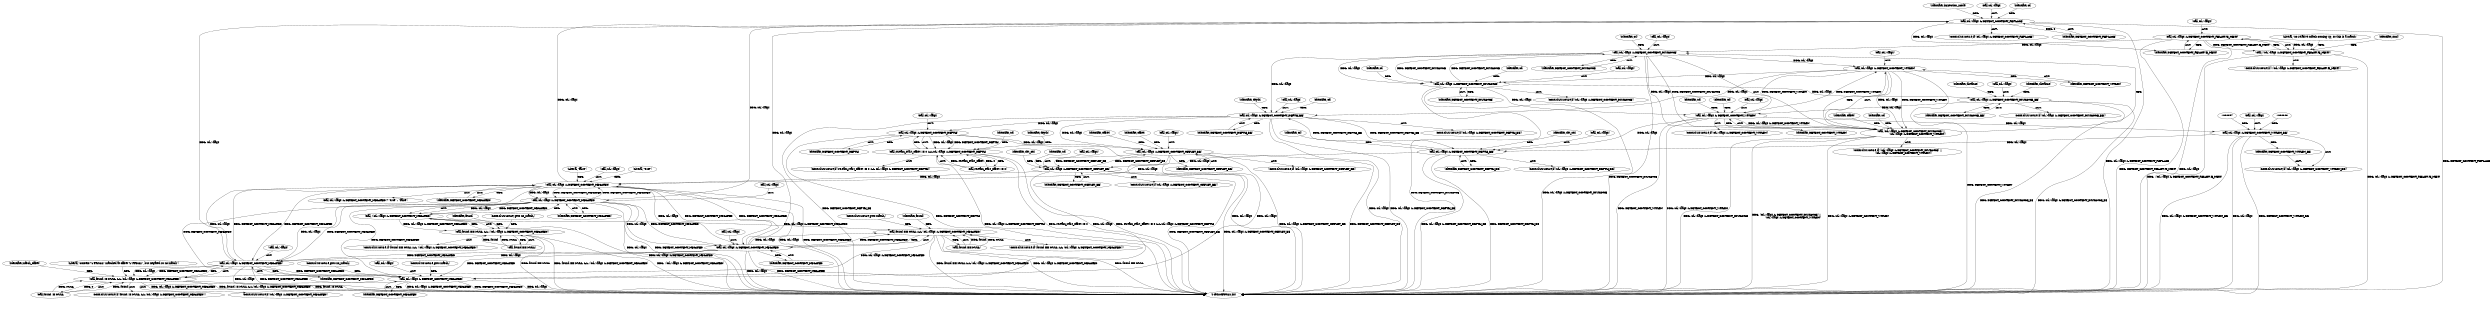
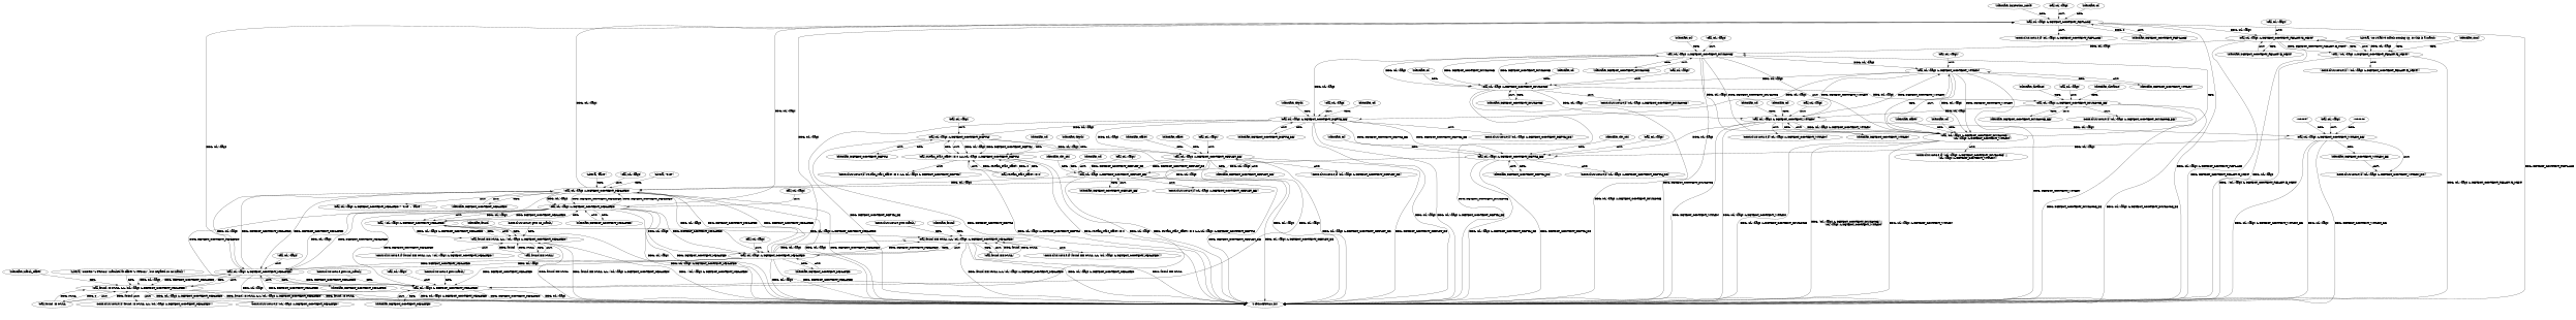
  digraph {
    n1 [label="(Call,cd->flags & DETECT_CONTENT_REPLACE)"]
    n2 [label="(Call,cd->flags & DETECT_CONTENT_RELATIVE_NEXT)"]
    n3 [label="(ControlStructure,if (cd->flags & DETECT_CONTENT_REPLACE))"]
    n4 [label="(Identifier,DETECT_CONTENT_REPLACE)"]
    n5 [label="(MethodReturn,int)"]
    n6 [label="(Call,cd->flags & DETECT_CONTENT_DISTANCE)"]
    n7 [label="(Call,!(cd->flags & DETECT_CONTENT_RELATIVE_NEXT))"]
    n8 [label="(Identifier,DETECT_CONTENT_RELATIVE_NEXT)"]
    n9 [label="(Call,cd->flags & DETECT_CONTENT_NEGATED)"]
    n10 [label="(Call,cd->flags & DETECT_CONTENT_NEGATED)"]
    n11 [label="(Call,cd->flags & DETECT_CONTENT_NEGATED)"]
    n12 [label="(Call,cd->flags & DETECT_CONTENT_NEGATED)"]
    n13 [label="(Call,cd->flags & DETECT_CONTENT_NEGATED)"]
    n14 [label="(Call,cd->flags & DETECT_CONTENT_NEGATED ? \"true\" : \"false\")"]
    n15 [label="(Identifier,DETECT_CONTENT_NEGATED)"]
    n16 [label="(Call,found != NULL && (cd->flags & DETECT_CONTENT_NEGATED))"]
    n17 [label="(Identifier,DETECT_CONTENT_NEGATED)"]
    n18 [label="(Call,!(cd->flags & DETECT_CONTENT_NEGATED))"]
    n19 [label="(Identifier,DETECT_CONTENT_NEGATED)"]
    n20 [label="(Call,found == NULL && (cd->flags & DETECT_CONTENT_NEGATED))"]
    n21 [label="(Identifier,DETECT_CONTENT_NEGATED)"]
    n22 [label="(ControlStructure,if (cd->flags & DETECT_CONTENT_NEGATED))"]
    n23 [label="(Identifier,DETECT_CONTENT_NEGATED)"]
    n24 [label="(Call,cd->flags & DETECT_CONTENT_OFFSET_BE)"]
    n25 [label="(Call,cd->flags & DETECT_CONTENT_OFFSET_BE)"]
    n26 [label="(Identifier,DETECT_CONTENT_OFFSET_BE)"]
    n27 [label="(ControlStructure,if (cd->flags & DETECT_CONTENT_OFFSET_BE))"]
    n28 [label="(ControlStructure,if (cd->flags & DETECT_CONTENT_OFFSET_BE))"]
    n29 [label="(Identifier,DETECT_CONTENT_OFFSET_BE)"]
    n30 [label="(Call,cd->flags & DETECT_CONTENT_DEPTH)"]
    n31 [label="(Call,stream_start_offset != 0 && cd->flags & DETECT_CONTENT_DEPTH)"]
    n32 [label="(Identifier,DETECT_CONTENT_DEPTH)"]
    n33 [label="(ControlStructure,if (stream_start_offset != 0 && cd->flags & DETECT_CONTENT_DEPTH))"]
    n34 [label="(Call,stream_start_offset != 0)"]
    n35 [label="(Call,cd->flags & DETECT_CONTENT_DEPTH_BE)"]
    n36 [label="(Call,cd->flags & DETECT_CONTENT_DEPTH_BE)"]
    n37 [label="(ControlStructure,if (cd->flags & DETECT_CONTENT_DEPTH_BE))"]
    n38 [label="(Identifier,DETECT_CONTENT_DEPTH_BE)"]
    n39 [label="(ControlStructure,if (cd->flags & DETECT_CONTENT_DEPTH_BE))"]
    n40 [label="(Identifier,DETECT_CONTENT_DEPTH_BE)"]
    n41 [label="(Call,cd->flags & DETECT_CONTENT_WITHIN)"]
    n42 [label="(Call,cd->flags & DETECT_CONTENT_DISTANCE)"]
    n43 [label="(Call,cd->flags & DETECT_CONTENT_WITHIN)"]
    n44 [label="(Call,(cd->flags & DETECT_CONTENT_DISTANCE) ||\n                (cd->flags & DETECT_CONTENT_WITHIN))"]
    n45 [label="(Identifier,DETECT_CONTENT_WITHIN)"]
    n46 [label="(Call,cd->flags & DETECT_CONTENT_DISTANCE_BE)"]
    n47 [label="(Identifier,DETECT_CONTENT_DISTANCE)"]
    n48 [label="(ControlStructure,if (cd->flags & DETECT_CONTENT_DISTANCE))"]
    n49 [label="(Call,cd->flags & DETECT_CONTENT_WITHIN_BE)"]
    n50 [label="(ControlStructure,if (cd->flags & DETECT_CONTENT_WITHIN))"]
    n51 [label="(Identifier,DETECT_CONTENT_WITHIN)"]
    n52 [label="(ControlStructure,if ((cd->flags & DETECT_CONTENT_DISTANCE) ||\n                (cd->flags & DETECT_CONTENT_WITHIN)))"]
    n53 [label="(Identifier,DETECT_CONTENT_DISTANCE)"]
    n54 [label="(ControlStructure,if (!(cd->flags & DETECT_CONTENT_RELATIVE_NEXT)))"]
    n55 [label="(ControlStructure,if (found != NULL && (cd->flags & DETECT_CONTENT_NEGATED)))"]
    n56 [label="(Call,found != NULL)"]
    n57 [label="(Call,found == NULL && !(cd->flags & DETECT_CONTENT_NEGATED))"]
    n58 [label="(ControlStructure,if (found == NULL && (cd->flags & DETECT_CONTENT_NEGATED)))"]
    n59 [label="(Call,found == NULL)"]
    n60 [label="(Identifier,DETECT_CONTENT_DISTANCE_BE)"]
    n61 [label="(ControlStructure,if (cd->flags & DETECT_CONTENT_DISTANCE_BE))"]
    n62 [label="(Identifier,DETECT_CONTENT_WITHIN_BE)"]
    n63 [label="(ControlStructure,if (cd->flags & DETECT_CONTENT_WITHIN_BE))"]
    n64 [label="(ControlStructure,if (found == NULL && !(cd->flags & DETECT_CONTENT_NEGATED)))"]
    n65 [label="(Call,found == NULL)"]
    n66 [label="(Identifier,cd)"]
    n67 [label="(Identifier,cd)"]
    n68 [label="(Identifier,det_ctx)"]
    n69 [label="(Identifier,found)"]
    n70 [label="(ControlStructure,goto match;)"]
    n71 [label="(Identifier,inspection_mode)"]
    n72 [label="(Call,cd->flags)"]
    n73 [label="(Call,cd->flags)"]
    n74 [label="(Call,cd->flags)"]
    n75 [label="(Identifier,cd)"]
    n76 [label="(Call,cd->flags)"]
    n77 [label="(Call,cd->flags)"]
    n78 [label="(Call,cd->flags)"]
    n79 [label="(ControlStructure,goto no_match;)"]
    n80 [label="(Call,cd->flags)"]
    n81 [label="(Identifier,cd)"]
    n82 [label="(Identifier,depth)"]
    n83 [label="(Identifier,cd)"]
    n84 [label="(Call,cd->flags)"]
    n85 [label="(Identifier,offset)"]
    n86 [label="(Identifier,offset)"]
    n87 [label="(Identifier,distance)"]
    n88 [label="(Identifier,cd)"]
    n89 [label="(Identifier,cd)"]
    n90 [label="(Call,cd->flags)"]
    n91 [label="(Identifier,det_ctx)"]
    n92 [label="(Call,cd->flags)"]
    n93 [label="(Literal,\"true\")"]
    n94 [label="(Literal,\"false\")"]
    n95 [label="(Call,cd->flags)"]
    n96 [label="(Identifier,cd)"]
    n97 [label="(Identifier,offset)"]
    n98 [label="(Identifier,distance)"]
    n99 [label="(Identifier,match_offset)"]
    n100 [label="(Identifier,cd)"]
    n101 [label="(Identifier,smd)"]
    n102 [label="(Identifier,depth)"]
    n103 [label="(ControlStructure,goto match;)"]
    n104 [label="(Identifier,cd)"]
    n105 [label="(Call,cd->flags)"]
    n106 [label="(Literal,\"content %\"PRIu32\" matched at offset %\"PRIu32\", but negated so no match\")"]
    n107 [label="(ControlStructure,goto no_match;)"]
    n108 [label="(Identifier,cd)"]
    n109 [label="(Call,cd->flags)"]
    n110 [label="(Literal,\"no relative match coming up, so this is a match\")"]
    n111 [label="(Call,cd->flags)"]
    n112 [label="(Identifier,found)"]
    n113 [label="(Call,cd->flags)"]
    n114 [label="(Call,cd->flags)"]
    n115 [label="(Call,cd->flags)"]
    n116 [label="(Call,cd->flags)"]
    1000323
    1000357
-   n1 -> n8 [label="DDG: cd->flags"]
+   n1 -> n2 [label="DDG: cd->flags"]
    n1 -> n3 [label="AST: "]
    n1 -> n4 [label="DDG: 0"]
    n1 -> n5 [label="DDG: DETECT_CONTENT_REPLACE"]
    n1 -> n5 [label="DDG: cd->flags & DETECT_CONTENT_REPLACE"]
    n2 -> n5 [label="DDG: DETECT_CONTENT_RELATIVE_NEXT"]
    n2 -> n5 [label="DDG: cd->flags"]
    n2 -> n6 [label="DDG: cd->flags"]
    n2 -> n7 [label="AST: "]
    n2 -> n7 [label="DDG: cd->flags"]
    n2 -> n7 [label="DDG: DETECT_CONTENT_RELATIVE_NEXT"]
    n2 -> n8 [label="CFG: "]
    n4 -> n1 [label="AST: "]
    n6 -> n5 [label="DDG: DETECT_CONTENT_DISTANCE"]
    n6 -> n35 [label="DDG: cd->flags"]
    n6 -> n41 [label="DDG: cd->flags"]
    n6 -> n42 [label="DDG: cd->flags"]
    n6 -> n42 [label="DDG: DETECT_CONTENT_DISTANCE"]
    n6 -> n44 [label="AST: "]
    n6 -> n44 [label="DDG: cd->flags"]
    n6 -> n44 [label="DDG: DETECT_CONTENT_DISTANCE"]
    n6 -> n53 [label="CFG: "]
    n7 -> n2 [label="CFG: "]
    n7 -> n5 [label="DDG: !(cd->flags & DETECT_CONTENT_RELATIVE_NEXT)"]
    n7 -> n5 [label="DDG: cd->flags & DETECT_CONTENT_RELATIVE_NEXT"]
    n7 -> n54 [label="AST: "]
    n8 -> n2 [label="AST: "]
    n9 -> n1 [label="DDG: cd->flags"]
    n9 -> n5 [label="DDG: cd->flags"]
    n9 -> n5 [label="DDG: DETECT_CONTENT_NEGATED"]
    n9 -> n10 [label="DDG: cd->flags"]
    n9 -> n10 [label="DDG: DETECT_CONTENT_NEGATED"]
    n9 -> n11 [label="DDG: cd->flags"]
    n9 -> n11 [label="DDG: DETECT_CONTENT_NEGATED"]
    n9 -> n12 [label="DDG: cd->flags"]
    n9 -> n12 [label="DDG: DETECT_CONTENT_NEGATED"]
    n9 -> n13 [label="DDG: DETECT_CONTENT_NEGATED"]
    n9 -> n14 [label="AST: "]
    n9 -> n15 [label="CFG: "]
    n10 -> n1 [label="DDG: cd->flags"]
    n10 -> n5 [label="DDG: cd->flags"]
    n10 -> n5 [label="DDG: DETECT_CONTENT_NEGATED"]
    n10 -> n9 [label="DDG: DETECT_CONTENT_NEGATED"]
    n10 -> n13 [label="DDG: DETECT_CONTENT_NEGATED"]
    n10 -> n16 [label="AST: "]
    n10 -> n16 [label="DDG: cd->flags"]
    n10 -> n16 [label="DDG: DETECT_CONTENT_NEGATED"]
    n10 -> n17 [label="CFG: "]
    n11 -> n1 [label="DDG: cd->flags"]
    n11 -> n5 [label="DDG: DETECT_CONTENT_NEGATED"]
    n11 -> n5 [label="DDG: cd->flags"]
    n11 -> n9 [label="DDG: DETECT_CONTENT_NEGATED"]
    n11 -> n10 [label="DDG: cd->flags"]
    n11 -> n10 [label="DDG: DETECT_CONTENT_NEGATED"]
    n11 -> n12 [label="DDG: cd->flags"]
    n11 -> n12 [label="DDG: DETECT_CONTENT_NEGATED"]
    n11 -> n13 [label="DDG: DETECT_CONTENT_NEGATED"]
    n11 -> n18 [label="AST: "]
    n11 -> n18 [label="DDG: cd->flags"]
    n11 -> n18 [label="DDG: DETECT_CONTENT_NEGATED"]
    n11 -> n19 [label="CFG: "]
    n12 -> n1 [label="DDG: cd->flags"]
    n12 -> n5 [label="DDG: cd->flags"]
    n12 -> n5 [label="DDG: DETECT_CONTENT_NEGATED"]
    n12 -> n9 [label="DDG: DETECT_CONTENT_NEGATED"]
    n12 -> n10 [label="DDG: cd->flags"]
    n12 -> n10 [label="DDG: DETECT_CONTENT_NEGATED"]
    n12 -> n13 [label="DDG: DETECT_CONTENT_NEGATED"]
    n12 -> n20 [label="AST: "]
    n12 -> n20 [label="DDG: cd->flags"]
    n12 -> n20 [label="DDG: DETECT_CONTENT_NEGATED"]
    n12 -> n21 [label="CFG: "]
    n13 -> n5 [label="DDG: cd->flags"]
    n13 -> n5 [label="DDG: cd->flags & DETECT_CONTENT_NEGATED"]
    n13 -> n5 [label="DDG: DETECT_CONTENT_NEGATED"]
    n13 -> n22 [label="AST: "]
    n13 -> n23 [label="CFG: "]
    n15 -> n9 [label="AST: "]
    n16 -> n5 [label="DDG: cd->flags & DETECT_CONTENT_NEGATED"]
    n16 -> n5 [label="DDG: found != NULL && (cd->flags & DETECT_CONTENT_NEGATED)"]
    n16 -> n5 [label="DDG: found != NULL"]
    n16 -> n10 [label="CFG: "]
    n16 -> n55 [label="AST: "]
    n16 -> n56 [label="DDG: 0"]
    n17 -> n10 [label="AST: "]
    n18 -> n5 [label="DDG: cd->flags & DETECT_CONTENT_NEGATED"]
    n18 -> n11 [label="CFG: "]
    n18 -> n20 [label="DDG: cd->flags & DETECT_CONTENT_NEGATED"]
    n18 -> n57 [label="AST: "]
    n18 -> n57 [label="DDG: cd->flags & DETECT_CONTENT_NEGATED"]
    n19 -> n11 [label="AST: "]
    n20 -> n5 [label="DDG: found == NULL"]
    n20 -> n5 [label="DDG: found == NULL && (cd->flags & DETECT_CONTENT_NEGATED)"]
    n20 -> n5 [label="DDG: cd->flags & DETECT_CONTENT_NEGATED"]
    n20 -> n12 [label="CFG: "]
-   n20 -> n16 [label="DDG: cd->flags & DETECT_CONTENT_NEGATED"]
    n20 -> n58 [label="AST: "]
    n20 -> n59 [label="CFG: "]
    n21 -> n12 [label="AST: "]
    n23 -> n13 [label="AST: "]
    n24 -> n5 [label="DDG: cd->flags & DETECT_CONTENT_OFFSET_BE"]
    n24 -> n5 [label="DDG: DETECT_CONTENT_OFFSET_BE"]
    n24 -> n9 [label="DDG: cd->flags"]
    n24 -> n13 [label="DDG: cd->flags"]
    n24 -> n25 [label="DDG: DETECT_CONTENT_OFFSET_BE"]
    n24 -> n26 [label="CFG: "]
    n24 -> n27 [label="AST: "]
    n25 -> n5 [label="DDG: cd->flags & DETECT_CONTENT_OFFSET_BE"]
    n25 -> n5 [label="DDG: DETECT_CONTENT_OFFSET_BE"]
    n25 -> n9 [label="DDG: cd->flags"]
    n25 -> n13 [label="DDG: cd->flags"]
    n25 -> n24 [label="DDG: DETECT_CONTENT_OFFSET_BE"]
    n25 -> n28 [label="AST: "]
    n25 -> n29 [label="CFG: "]
    n26 -> n24 [label="AST: "]
    n29 -> n25 [label="AST: "]
    n30 -> n5 [label="DDG: cd->flags"]
    n30 -> n5 [label="DDG: DETECT_CONTENT_DEPTH"]
    n30 -> n24 [label="DDG: cd->flags"]
    n30 -> n31 [label="AST: "]
    n30 -> n31 [label="DDG: cd->flags"]
    n30 -> n31 [label="DDG: DETECT_CONTENT_DEPTH"]
    n30 -> n32 [label="CFG: "]
    n31 -> n5 [label="DDG: stream_start_offset != 0"]
    n31 -> n5 [label="DDG: stream_start_offset != 0 && cd->flags & DETECT_CONTENT_DEPTH"]
    n31 -> n5 [label="DDG: cd->flags & DETECT_CONTENT_DEPTH"]
    n31 -> n30 [label="CFG: "]
    n31 -> n33 [label="AST: "]
    n31 -> n34 [label="CFG: "]
    n32 -> n30 [label="AST: "]
    n34 -> n31 [label="AST: "]
    n34 -> n31 [label="DDG: stream_start_offset"]
    n34 -> n31 [label="DDG: 0"]
    n35 -> n5 [label="DDG: cd->flags & DETECT_CONTENT_DEPTH_BE"]
    n35 -> n5 [label="DDG: DETECT_CONTENT_DEPTH_BE"]
    n35 -> n5 [label="DDG: cd->flags"]
    n35 -> n24 [label="DDG: cd->flags"]
    n35 -> n30 [label="DDG: cd->flags"]
    n35 -> n36 [label="DDG: DETECT_CONTENT_DEPTH_BE"]
    n35 -> n37 [label="AST: "]
    n35 -> n38 [label="CFG: "]
    n36 -> n5 [label="DDG: cd->flags & DETECT_CONTENT_DEPTH_BE"]
    n36 -> n5 [label="DDG: DETECT_CONTENT_DEPTH_BE"]
    n36 -> n25 [label="DDG: cd->flags"]
    n36 -> n35 [label="DDG: DETECT_CONTENT_DEPTH_BE"]
    n36 -> n39 [label="AST: "]
    n36 -> n40 [label="CFG: "]
    n38 -> n35 [label="AST: "]
    n40 -> n36 [label="AST: "]
    n41 -> n5 [label="DDG: DETECT_CONTENT_WITHIN"]
    n41 -> n35 [label="DDG: cd->flags"]
    n41 -> n42 [label="DDG: cd->flags"]
    n41 -> n43 [label="DDG: DETECT_CONTENT_WITHIN"]
    n41 -> n44 [label="AST: "]
    n41 -> n44 [label="DDG: cd->flags"]
    n41 -> n44 [label="DDG: DETECT_CONTENT_WITHIN"]
    n41 -> n45 [label="CFG: "]
    n42 -> n5 [label="DDG: cd->flags & DETECT_CONTENT_DISTANCE"]
    n42 -> n5 [label="DDG: DETECT_CONTENT_DISTANCE"]
    n42 -> n6 [label="DDG: DETECT_CONTENT_DISTANCE"]
    n42 -> n43 [label="DDG: cd->flags"]
    n42 -> n46 [label="DDG: cd->flags"]
    n42 -> n47 [label="CFG: "]
    n42 -> n48 [label="AST: "]
    n43 -> n5 [label="DDG: DETECT_CONTENT_WITHIN"]
    n43 -> n5 [label="DDG: cd->flags & DETECT_CONTENT_WITHIN"]
    n43 -> n36 [label="DDG: cd->flags"]
    n43 -> n41 [label="DDG: DETECT_CONTENT_WITHIN"]
    n43 -> n44 [label="DDG: cd->flags & DETECT_CONTENT_WITHIN"]
    n43 -> n49 [label="DDG: cd->flags"]
    n43 -> n50 [label="AST: "]
    n43 -> n51 [label="CFG: "]
    n44 -> n5 [label="DDG: cd->flags & DETECT_CONTENT_DISTANCE"]
    n44 -> n5 [label="DDG: (cd->flags & DETECT_CONTENT_DISTANCE) ||\n                (cd->flags & DETECT_CONTENT_WITHIN)"]
    n44 -> n5 [label="DDG: cd->flags & DETECT_CONTENT_WITHIN"]
    n44 -> n6 [label="CFG: "]
    n44 -> n41 [label="CFG: "]
    n44 -> n52 [label="AST: "]
    n45 -> n41 [label="AST: "]
    n46 -> n5 [label="DDG: cd->flags & DETECT_CONTENT_DISTANCE_BE"]
    n46 -> n5 [label="DDG: DETECT_CONTENT_DISTANCE_BE"]
    n46 -> n43 [label="DDG: cd->flags"]
    n46 -> n60 [label="CFG: "]
    n46 -> n61 [label="AST: "]
    n47 -> n42 [label="AST: "]
    n49 -> n5 [label="DDG: cd->flags"]
    n49 -> n5 [label="DDG: DETECT_CONTENT_WITHIN_BE"]
    n49 -> n5 [label="DDG: cd->flags & DETECT_CONTENT_WITHIN_BE"]
    n49 -> n36 [label="DDG: cd->flags"]
    n49 -> n62 [label="CFG: "]
    n49 -> n63 [label="AST: "]
    n51 -> n43 [label="AST: "]
    n53 -> n6 [label="AST: "]
    n56 -> n16 [label="AST: "]
    n56 -> n16 [label="DDG: found"]
    n56 -> n16 [label="DDG: NULL"]
    n57 -> n5 [label="DDG: found == NULL"]
    n57 -> n5 [label="DDG: found == NULL && !(cd->flags & DETECT_CONTENT_NEGATED)"]
    n57 -> n5 [label="DDG: !(cd->flags & DETECT_CONTENT_NEGATED)"]
    n57 -> n18 [label="CFG: "]
    n57 -> n64 [label="AST: "]
    n57 -> n65 [label="CFG: "]
    n59 -> n20 [label="AST: "]
    n59 -> n20 [label="DDG: found"]
    n59 -> n20 [label="DDG: NULL"]
    n60 -> n46 [label="AST: "]
    n62 -> n63 [label="AST: "]
    n65 -> n57 [label="AST: "]
    n65 -> n57 [label="DDG: found"]
    n65 -> n57 [label="DDG: NULL"]
    n66 -> n42 [label="CFG: "]
    n67 -> n35 [label="CFG: "]
    n68 -> n36 [label="CFG: "]
    n69 -> n57 [label="CFG: "]
    n70 -> n20 [label="CFG: "]
    n71 -> n1 [label="CFG: "]
    n72 -> n11 [label="AST: "]
    n73 -> n1 [label="AST: "]
    n74 -> n43 [label="AST: "]
    n75 -> n43 [label="CFG: "]
    n76 -> n9 [label="AST: "]
    n77 -> n24 [label="AST: "]
    n78 -> n30 [label="AST: "]
    n79 -> n13 [label="CFG: "]
    n80 -> n36 [label="AST: "]
    n81 -> n31 [label="CFG: "]
    n82 -> n31 [label="CFG: "]
    n83 -> n36 [label="CFG: "]
    n84 -> n42 [label="AST: "]
    n85 -> n44 [label="CFG: "]
    n86 -> n24 [label="CFG: "]
    n87 -> n46 [label="CFG: "]
    n88 -> n42 [label="CFG: "]
    n89 -> n43 [label="CFG: "]
    n90 -> n49 [label="AST: "]
    n91 -> n25 [label="CFG: "]
    n92 -> n41 [label="AST: "]
    n93 -> n9 [label="CFG: "]
    n94 -> n9 [label="CFG: "]
    n95 -> n13 [label="AST: "]
    n96 -> n25 [label="CFG: "]
    n97 -> n24 [label="CFG: "]
    n98 -> n46 [label="CFG: "]
    n99 -> n16 [label="CFG: "]
    n100 -> n44 [label="CFG: "]
    n101 -> n7 [label="CFG: "]
    n102 -> n35 [label="CFG: "]
    n103 -> n13 [label="CFG: "]
    n104 -> n1 [label="CFG: "]
    n105 -> n35 [label="AST: "]
    n106 -> n16 [label="CFG: "]
    n107 -> n57 [label="CFG: "]
    n108 -> n6 [label="CFG: "]
    n109 -> n25 [label="AST: "]
    n110 -> n7 [label="CFG: "]
    n111 -> n2 [label="AST: "]
    n112 -> n20 [label="CFG: "]
    n113 -> n6 [label="AST: "]
    n114 -> n10 [label="AST: "]
    n115 -> n12 [label="AST: "]
    n116 -> n46 [label="AST: "]
    1000323 -> n49 [label="CFG: "]
    1000357 -> n49 [label="CFG: "]
  }
